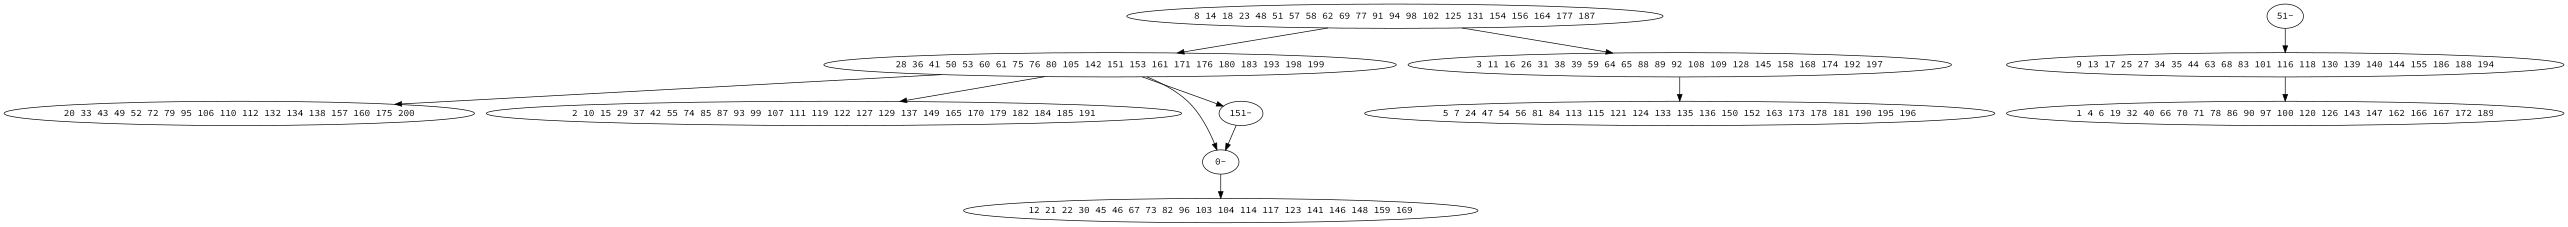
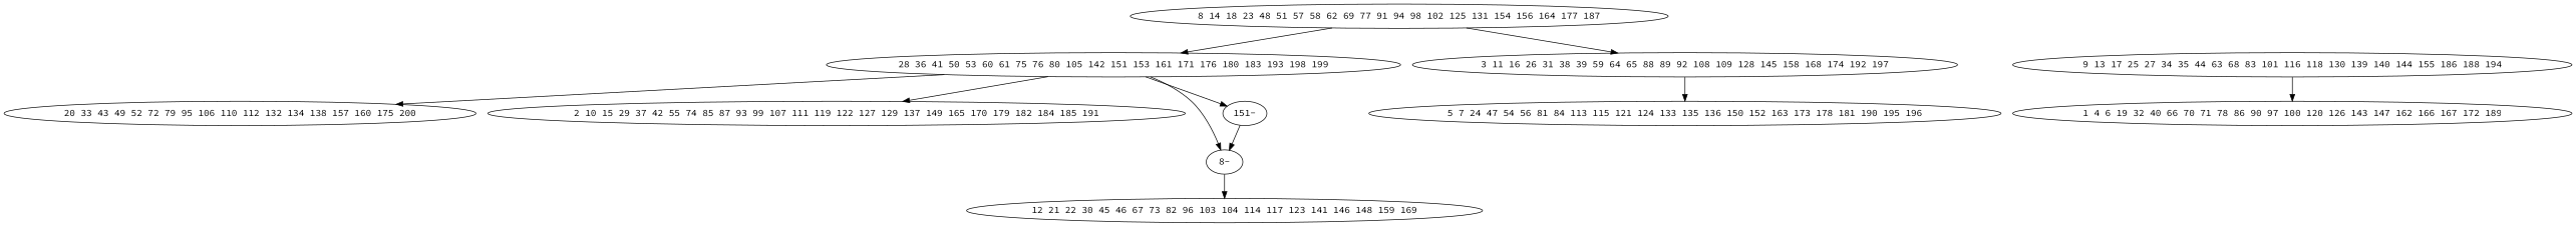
  digraph {
    fontname="Source Code Pro"
    node [fontname="Source Code Pro"]
    edge [fontname="Source Code Pro"]
    n1 [label="8 14 18 23 48 51 57 58 62 69 77 91 94 98 102 125 131 154 156 164 177 187"]
    n2 [label="28 36 41 50 53 60 61 75 76 80 105 142 151 153 161 171 176 180 183 193 198 199"]
    n3 [label="3 11 16 26 31 38 39 59 64 65 88 89 92 108 109 128 145 158 168 174 192 197"]
    n4 [label="20 33 43 49 52 72 79 95 106 110 112 132 134 138 157 160 175 200"]
    n5 [label="2 10 15 29 37 42 55 74 85 87 93 99 107 111 119 122 127 129 137 149 165 170 179 182 184 185 191"]
-   n6 [label="0-"]
+   n6 [label="8-"]
    n7 [label="151-"]
    n8 [label="5 7 24 47 54 56 81 84 113 115 121 124 133 135 136 150 152 163 173 178 181 190 195 196"]
    n9 [label="12 21 22 30 45 46 67 73 82 96 103 104 114 117 123 141 146 148 159 169"]
-   n10 [label="51-"]
    n11 [label="9 13 17 25 27 34 35 44 63 68 83 101 116 118 130 139 140 144 155 186 188 194"]
    n12 [label="1 4 6 19 32 40 66 70 71 78 86 90 97 100 120 126 143 147 162 166 167 172 189"]
    n1 -> n2
    n1 -> n3
    n2 -> n4
    n2 -> n5
    n2 -> n6
    n2 -> n7
    n3 -> n8
    n6 -> n9
    n7 -> n6
-   n10 -> n11
    n11 -> n12
  }
